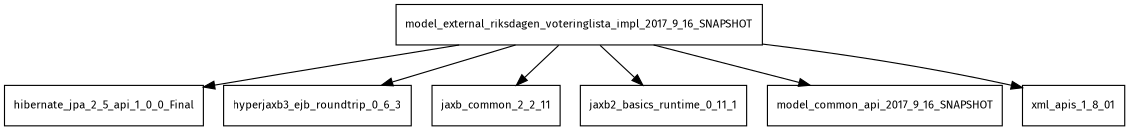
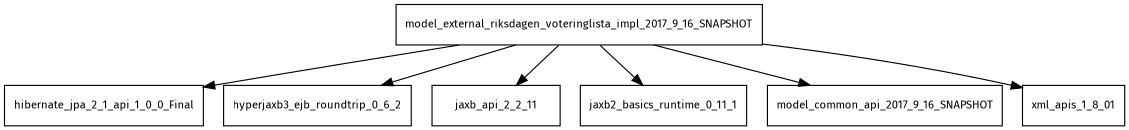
  digraph {
    fontname="Fira Sans"
    node [fontname="Fira Sans" fontsize=10.0 shape=box]
    edge [fontname="Fira Sans"]
    model_external_riksdagen_voteringlista_impl_2017_9_16_SNAPSHOT
-   hibernate_jpa_2_1_api_1_0_0_Final [label=hibernate_jpa_2_5_api_1_0_0_Final]
-   hyperjaxb3_ejb_roundtrip_0_6_2 [label=hyperjaxb3_ejb_roundtrip_0_6_3]
-   jaxb_api_2_2_11 [label=jaxb_common_2_2_11]
+   hibernate_jpa_2_1_api_1_0_0_Final
+   hyperjaxb3_ejb_roundtrip_0_6_2
+   jaxb_api_2_2_11
    jaxb2_basics_runtime_0_11_1
    model_common_api_2017_9_16_SNAPSHOT
    n7 [label=xml_apis_1_8_01]
    model_external_riksdagen_voteringlista_impl_2017_9_16_SNAPSHOT -> hibernate_jpa_2_1_api_1_0_0_Final
    model_external_riksdagen_voteringlista_impl_2017_9_16_SNAPSHOT -> hyperjaxb3_ejb_roundtrip_0_6_2
    model_external_riksdagen_voteringlista_impl_2017_9_16_SNAPSHOT -> jaxb_api_2_2_11
    model_external_riksdagen_voteringlista_impl_2017_9_16_SNAPSHOT -> jaxb2_basics_runtime_0_11_1
    model_external_riksdagen_voteringlista_impl_2017_9_16_SNAPSHOT -> model_common_api_2017_9_16_SNAPSHOT
    model_external_riksdagen_voteringlista_impl_2017_9_16_SNAPSHOT -> n7
  }
